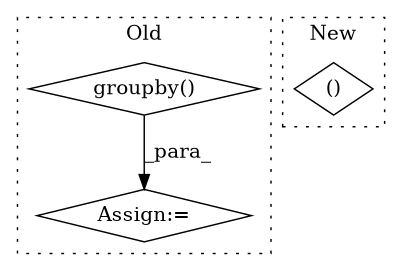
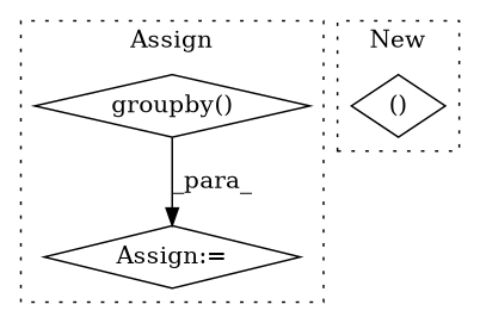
  digraph {
    node [shape=diamond]
    n1 [a=75 l="10,1" label="groupby()" s="7615,7634"]
    n2 [a=68 l=3 label="Assign:=" s=7720]
    n3 [a=54 l=10 label="()" s=10091]
    subgraph cluster_1 {
-     label=Old
+     label=Assign
      style=dotted
      n1
      n2
    }
    subgraph cluster_2 {
      label=New
      style=dotted
      n3
    }
    n1 -> n2 [label=_para_]
  }
